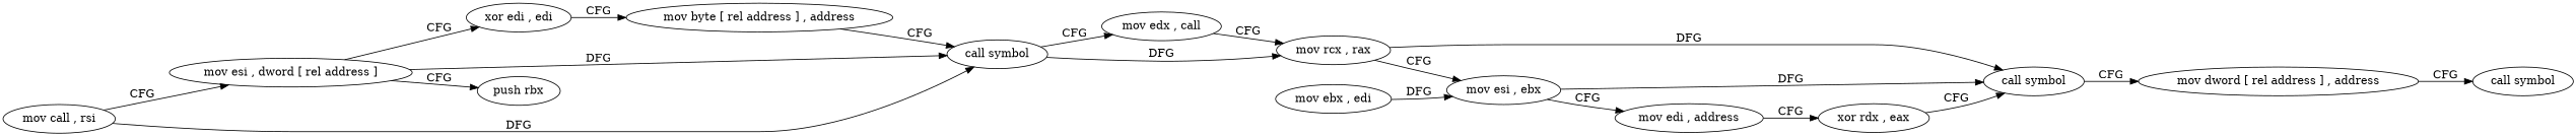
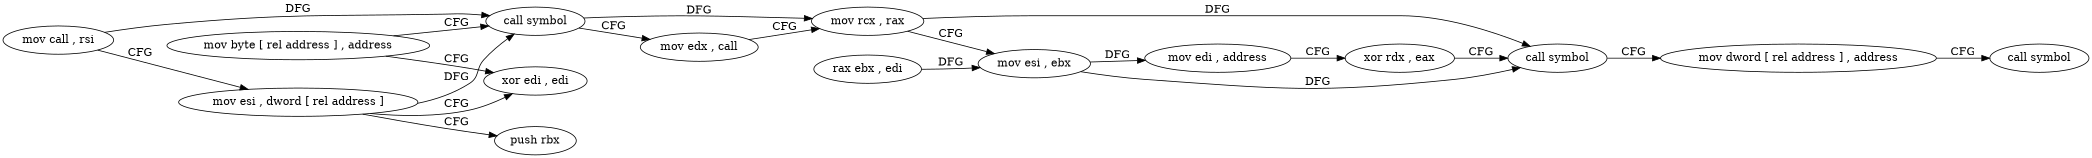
  digraph {
    rankdir=LR
    n1 [label="mov call , rsi"]
    n2 [label="mov esi , dword [ rel address ]"]
    n3 [label="call symbol"]
    n4 [label="push rbx"]
    n5 [label="xor edi , edi"]
    n6 [label="mov edx , call"]
    n7 [label="mov rcx , rax"]
-   n8 [label="mov ebx , edi"]
+   n8 [label="rax ebx , edi"]
    n9 [label="mov esi , ebx"]
    n10 [label="mov byte [ rel address ] , address"]
    n11 [label="call symbol"]
    n12 [label="mov edi , address"]
    n13 [label="mov dword [ rel address ] , address"]
    n14 [label="xor rdx , eax"]
    n15 [label="call symbol"]
    n1 -> n2 [label=CFG]
    n1 -> n3 [label=DFG]
    n2 -> n3 [label=DFG]
    n2 -> n4 [label=CFG]
    n2 -> n5 [label=CFG]
    n3 -> n6 [label=CFG]
    n3 -> n7 [label=DFG]
-   n5 -> n10 [label=CFG]
+   n10 -> n5 [label=CFG]
    n6 -> n7 [label=CFG]
    n7 -> n9 [label=CFG]
    n7 -> n11 [label=DFG]
    n8 -> n9 [label=DFG]
    n9 -> n11 [label=DFG]
-   n9 -> n12 [label=CFG]
+   n9 -> n12 [label=DFG]
    n10 -> n3 [label=CFG]
    n11 -> n13 [label=CFG]
    n12 -> n14 [label=CFG]
    n13 -> n15 [label=CFG]
    n14 -> n11 [label=CFG]
  }
